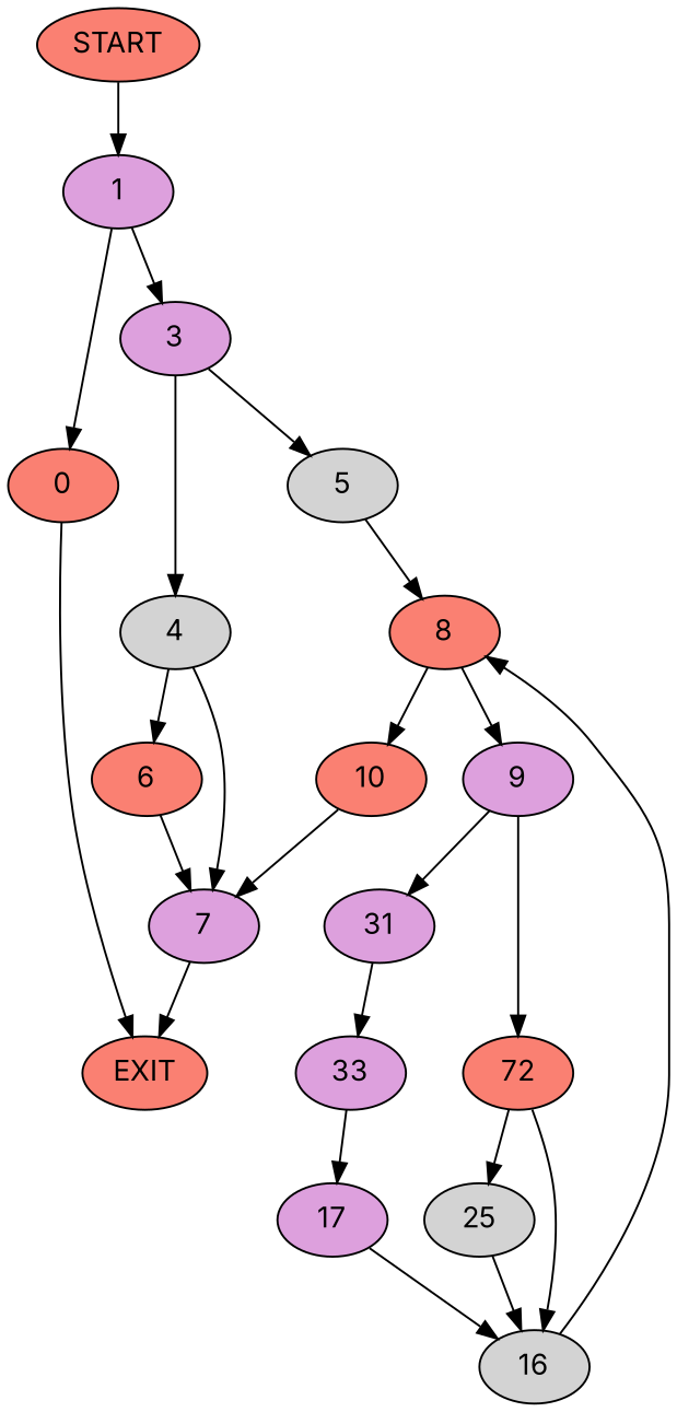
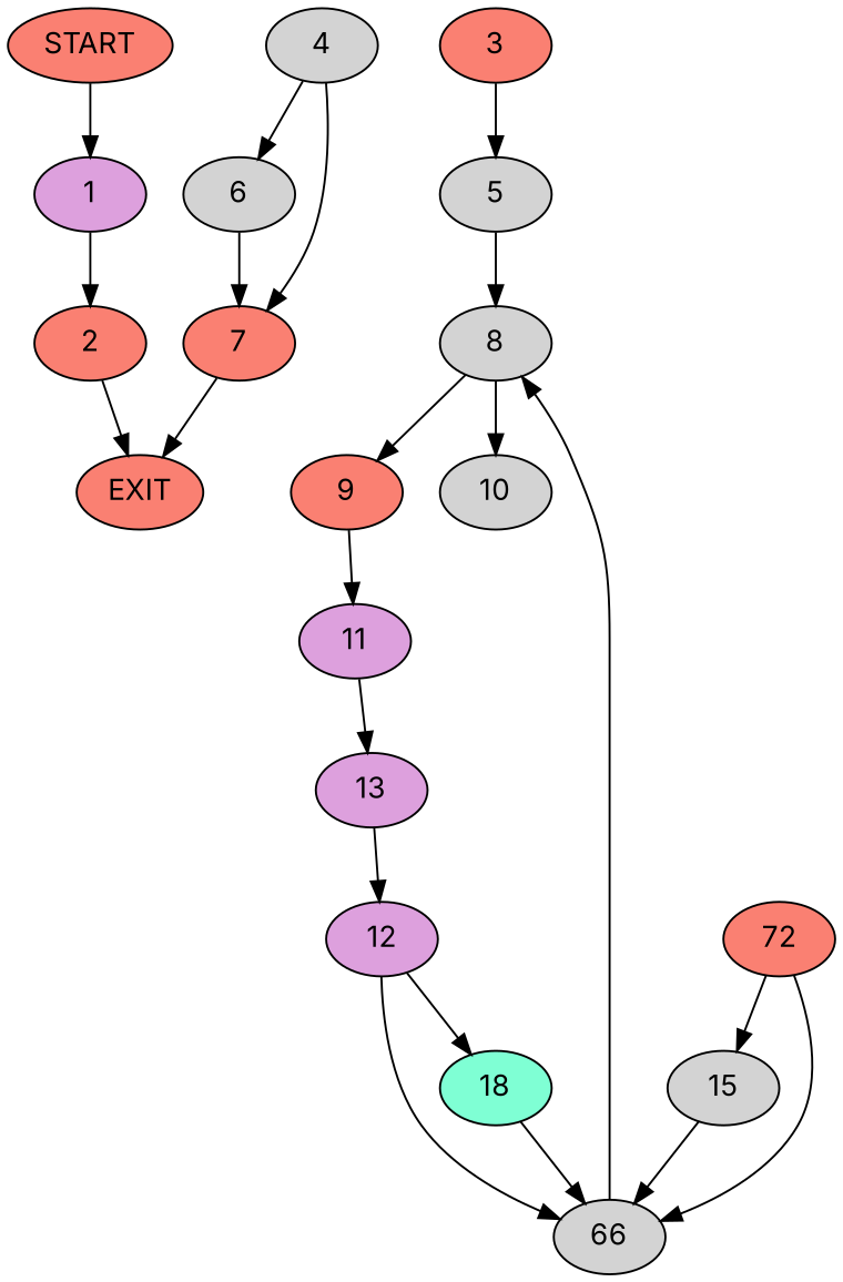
  digraph {
    fontname=Inter
    node [fillcolor=plum fontname=Inter style=filled]
    edge [fontname=Inter]
    n1 [fillcolor=salmon label=START]
    1
-   2 [fillcolor=salmon label=0]
-   3
+   2 [fillcolor=salmon]
+   3 [fillcolor=salmon]
    n5 [fillcolor=salmon label=EXIT]
    4 [fillcolor=lightgrey]
    5 [fillcolor=lightgrey]
-   6 [fillcolor=salmon]
-   7
-   8 [fillcolor=salmon]
-   9
-   10 [fillcolor=salmon]
-   11 [label=31]
+   6 [fillcolor=lightgrey]
+   7 [fillcolor=salmon]
+   8 [fillcolor=lightgrey]
+   9 [fillcolor=salmon]
+   10 [fillcolor=lightgrey]
+   11
    n14 [fillcolor=salmon label=72]
-   13 [label=33]
-   15 [fillcolor=lightgrey label=25]
-   16 [fillcolor=lightgrey]
-   17
+   13
+   15 [fillcolor=lightgrey]
+   16 [fillcolor=lightgrey label=66]
+   17 [label=12]
+   18 [fillcolor=aquamarine]
    n1 -> 1
    1 -> 2
-   1 -> 3
    2 -> n5
-   3 -> 4
    3 -> 5
    4 -> 6
    4 -> 7
    5 -> 8
    6 -> 7
    7 -> n5
    8 -> 9
    8 -> 10
    9 -> 11
-   9 -> n14
-   10 -> 7
    11 -> 13
    n14 -> 15
    n14 -> 16
    13 -> 17
    15 -> 16
    16 -> 8
    17 -> 16
+   17 -> 18
+   18 -> 16
  }
